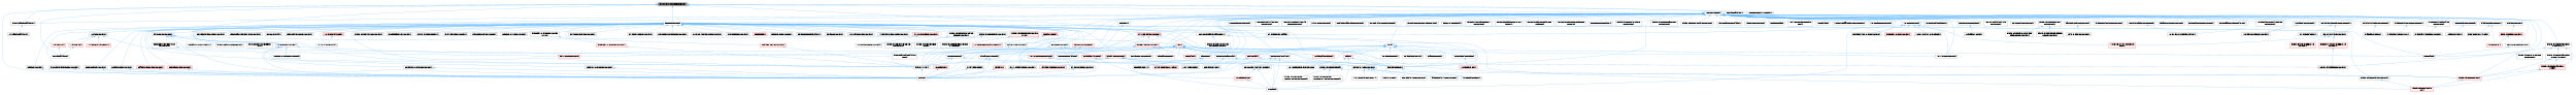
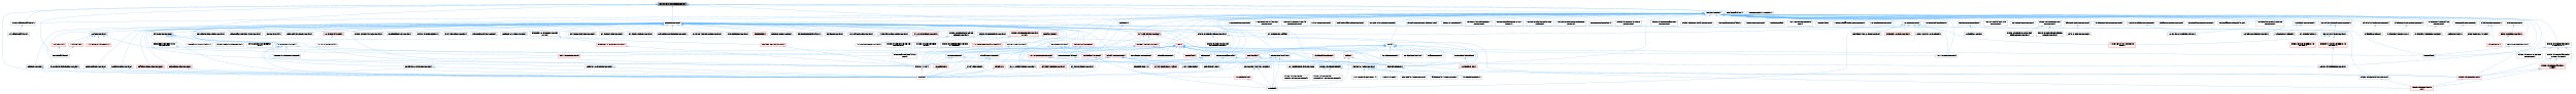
  digraph {
    node [color=grey40 fillcolor=white fontname=Helvetica fontsize=10 shape=box style=filled]
    edge [color=steelblue1 dir=back fontname=Helvetica fontsize=10 labelfontname=Helvetica labelfontsize=10 style=solid]
    n1 [color=gray40 fillcolor=grey60 fontcolor=black height=0.2 label="ComponentInstanceDataCache.h" width=0.4]
    n2 [height=0.2 label="ActorComponent.h" width=0.4]
    n3 [height=0.2 label="BlueprintGraphDefinitions.h" width=0.4]
    n4 [height=0.2 label="EngineMinimal.h" width=0.4]
    n5 [height=0.2 label="Engine.h" width=0.4]
    n6 [height=0.2 label="EngineSharedPCH.h" width=0.4]
    n7 [height=0.2 label="SceneComponent.h" width=0.4]
    n8 [height=0.2 label="SoundDefinitions.h" width=0.4]
    n9 [height=0.2 label="ActorTransactionAnnotation.h" width=0.4]
    n10 [height=0.2 label="ParticleDefinitions.h" width=0.4]
    n11 [height=0.2 label="AIPerceptionComponent.h" width=0.4]
    n12 [height=0.2 label="AIPerceptionStimuliSource\lComponent.h" width=0.4]
    n13 [height=0.2 label="ActorTextureStreamingBuild\lDataComponent.h" width=0.4]
    n14 [height=0.2 label="AnimNextComponent.h" width=0.4]
    n15 [height=0.2 label="ApplicationLifecycleComponent.h" width=0.4]
    n16 [height=0.2 label="AsyncPhysicsInputComponent.h" width=0.4]
    n17 [height=0.2 label="BlackboardComponent.h" width=0.4]
    n18 [height=0.2 label="BlueprintComponentNodeSpawner.h" width=0.4]
    n19 [height=0.2 label="BoundsCopyComponent.h" width=0.4]
    n20 [height=0.2 label="BrainComponent.h" width=0.4]
    n21 [height=0.2 label="ChaosMoverBackend.h" width=0.4]
    n22 [height=0.2 label="Character.h" width=0.4]
    n23 [height=0.2 label="ClusterUnionReplicatedProxy\lComponent.h" width=0.4]
    n24 [height=0.2 label="ComponentAssetBroker.h" width=0.4]
    n25 [height=0.2 label="ComponentEditorContextMenu\lContex.h" width=0.4]
    n26 [height=0.2 label="ComponentEditorUtils.h" width=0.4]
    n27 [height=0.2 label="ComponentElementEditorCopy\lAndPaste.h" width=0.4]
    n28 [height=0.2 label="ComponentRecreateRenderState\lContext.h" width=0.4]
    n29 [height=0.2 label="ComponentTypeRegistry.h" width=0.4]
    n30 [height=0.2 label="ComponentVisualizer.h" width=0.4]
    n31 [height=0.2 label="DisplayClusterConfiguration\lTypes_ICVFX.h" width=0.4]
    n32 [height=0.2 label="DisplayClusterPreviewShare\lComponent.h" width=0.4]
    n33 [height=0.2 label="DisplayClusterStageActor\lComponent.h" width=0.4]
    n34 [height=0.2 label="DisplayClusterStageGeometry\lComponent.h" width=0.4]
    n35 [height=0.2 label="DisplayClusterSyncTickComponent.h" width=0.4]
    n36 [height=0.2 label="DlgReferenceTree.h" width=0.4]
    n37 [height=0.2 label="GameplayTasksComponent.h" width=0.4]
    n38 [height=0.2 label="InputComponent.h" width=0.4]
    n39 [height=0.2 label="KismetReinstanceUtilities.h" width=0.4]
    n40 [height=0.2 label="LODSyncComponent.h" width=0.4]
    n41 [height=0.2 label="LandscapeEdit.h" width=0.4]
    n42 [height=0.2 label="Level.h" width=0.4]
    n43 [height=0.2 label="MarkActorRenderStateDirty\lTask.h" width=0.4]
    n44 [height=0.2 label="MaterialList.h" width=0.4]
    n45 [height=0.2 label="MetasoundOfflinePlayerComponent.h" width=0.4]
    n46 [height=0.2 label="ModularVehicleBaseComponent.h" width=0.4]
    n47 [height=0.2 label="MovementComponent.h" width=0.4]
    n48 [height=0.2 label="PathFollowingComponent.h" width=0.4]
    n49 [height=0.2 label="MoverComponent.h" width=0.4]
    n50 [height=0.2 label="NavMoverComponent.h" width=0.4]
    n51 [height=0.2 label="MoverDebugComponent.h" width=0.4]
    n52 [height=0.2 label="MoverNetworkPredictionLiaison.h" width=0.4]
    n53 [height=0.2 label="MoverStandaloneLiaison.h" width=0.4]
    n54 [height=0.2 label="MusicClockComponent.h" width=0.4]
    n55 [height=0.2 label="MusicTempometerComponent.h" width=0.4]
    n56 [height=0.2 label="NetworkPhysicsComponent.h" width=0.4]
    n57 [height=0.2 label="NetworkPhysicsSettingsComponent.h" width=0.4]
    n58 [height=0.2 label="NetworkPredictionComponent.h" width=0.4]
    n59 [height=0.2 label="NetworkPredictionPhysics\lComponent.h" width=0.4]
    n60 [height=0.2 label="PawnNoiseEmitterComponent.h" width=0.4]
    n61 [height=0.2 label="PawnSensingComponent.h" width=0.4]
    n62 [height=0.2 label="PhysicalAnimationComponent.h" width=0.4]
    n63 [height=0.2 label="PhysicsHandleComponent.h" width=0.4]
    n64 [height=0.2 label="PixelStreaming2InputComponent.h" width=0.4]
    n65 [height=0.2 label="PixelStreamingInputComponent.h" width=0.4]
    n66 [height=0.2 label="PixelStreamingSignalling\lComponent.h" width=0.4]
    n67 [height=0.2 label="PlatformEventsComponent.h" width=0.4]
    n68 [height=0.2 label="SComponentClassCombo.h" width=0.4]
    n69 [height=0.2 label="SSCSEditor.h" width=0.4]
    n70 [color=red fillcolor="#FFF0F0" height=0.2 label="TraceFilter.h" width=0.4]
    n71 [height=0.2 label="Selection.h" width=0.4]
    n72 [height=0.2 label="SmartObjectUserComponent.h" width=0.4]
    n73 [height=0.2 label="SourceEffectEnvelopeFollower.h" width=0.4]
    n74 [height=0.2 label="TimelineComponent.h" width=0.4]
    n75 [height=0.2 label="WaterTerrainComponent.h" width=0.4]
    n76 [height=0.2 label="WorldPartitionStreamingSource\lComponent.h" width=0.4]
    n77 [height=0.2 label="AnimGraphDefinitions.h" width=0.4]
    n78 [height=0.2 label="UnrealEdSharedPCH.h" width=0.4]
    n79 [height=0.2 label="DisplayClusterObjectRef.h" width=0.4]
    n80 [height=0.2 label="PhysicsStanceModifier.h" width=0.4]
    n81 [height=0.2 label="AsyncMovementUtils.h" width=0.4]
    n82 [height=0.2 label="AtmosphericFogComponent.h" width=0.4]
    n83 [height=0.2 label="AudioComponent.h" width=0.4]
    n84 [height=0.2 label="CameraComponent.h" width=0.4]
    n85 [height=0.2 label="CameraShakeSourceComponent.h" width=0.4]
    n86 [height=0.2 label="ChaosDeformableCollisions\lComponent.h" width=0.4]
    n87 [height=0.2 label="ChaosDeformableSolverComponent.h" width=0.4]
    n88 [height=0.2 label="CharacterMovementComponent\lAsync.h" width=0.4]
    n89 [height=0.2 label="ChildActorComponent.h" width=0.4]
    n90 [color=red fillcolor="#FFF0F0" height=0.2 label="PrimitiveComponent.h" width=0.4]
    n91 [color=red fillcolor="#FFF0F0" height=0.2 label="ParticleSystemComponent.h" width=0.4]
    n92 [color=red fillcolor="#FFF0F0" height=0.2 label="VehicleSimBaseComponent.h" width=0.4]
    n93 [color=red fillcolor="#FFF0F0" height=0.2 label="RigVMExecuteContext.h" width=0.4]
    n94 [height=0.2 label="ComponentUtils.h" width=0.4]
    n95 [height=0.2 label="DecalComponent.h" width=0.4]
    n96 [height=0.2 label="DestructibleHLODComponent.h" width=0.4]
-   n97 [height=0.2 label="ComponentElementEditorCopy.h" width=0.4]
+   n97 [height=0.2 label="DisplayClusterCameraComponent.h" width=0.4]
    n98 [height=0.2 label="DisplayClusterDisplayDevice\lBaseComponent.h" width=0.4]
    n99 [height=0.2 label="DisplayClusterLabelComponent.h" width=0.4]
    n100 [height=0.2 label="DisplayClusterOriginComponent.h" width=0.4]
    n101 [color=red fillcolor="#FFF0F0" height=0.2 label="DisplayClusterSceneComponent\lSync.h" width=0.4]
    n102 [height=0.2 label="DisplayClusterXformComponent.h" width=0.4]
    n103 [height=0.2 label="ExponentialHeightFogComponent.h" width=0.4]
    n104 [height=0.2 label="ForceFeedbackComponent.h" width=0.4]
    n105 [height=0.2 label="IDisplayClusterProjection.h" width=0.4]
    n106 [height=0.2 label="LevelInstanceComponent.h" width=0.4]
    n107 [color=red fillcolor="#FFF0F0" height=0.2 label="LightComponentBase.h" width=0.4]
    n108 [height=0.2 label="LightmassPortalComponent.h" width=0.4]
    n109 [height=0.2 label="LocalFogVolumeComponent.h" width=0.4]
    n110 [color=red fillcolor="#FFF0F0" height=0.2 label="MovementUtilsTypes.h" width=0.4]
    n111 [color=red fillcolor="#FFF0F0" height=0.2 label="MovieScene3DTransformSection.h" width=0.4]
    n112 [height=0.2 label="PhysicsConstraintComponent.h" width=0.4]
+   n113 [height=0.2 label="PhysicsSpringComponent.h" width=0.4]
    n114 [height=0.2 label="PhysicsThrusterComponent.h" width=0.4]
    n115 [height=0.2 label="PostProcessComponent.h" width=0.4]
    n116 [height=0.2 label="RadialForceComponent.h" width=0.4]
    n117 [color=red fillcolor="#FFF0F0" height=0.2 label="ReflectionCaptureComponent.h" width=0.4]
    n118 [height=0.2 label="RemoteControlTrackerComponent.h" width=0.4]
    n119 [height=0.2 label="RuntimeVirtualTextureComponent.h" width=0.4]
    n120 [color=red fillcolor="#FFF0F0" height=0.2 label="SceneCaptureComponent.h" width=0.4]
    n121 [color=red fillcolor="#FFF0F0" height=0.2 label="SkeletalMeshComponent.h" width=0.4]
    n122 [color=red fillcolor="#FFF0F0" height=0.2 label="SkinnedMeshComponent.h" width=0.4]
    n123 [color=red fillcolor="#FFF0F0" height=0.2 label="SkyAtmosphereComponent.h" width=0.4]
    n124 [height=0.2 label="SmartObjectComponent.h" width=0.4]
    n125 [height=0.2 label="SpringArmComponent.h" width=0.4]
    n126 [color=red fillcolor="#FFF0F0" height=0.2 label="StateTargets.h" width=0.4]
    n127 [height=0.2 label="StereoLayerComponent.h" width=0.4]
    n128 [height=0.2 label="Text3DCharacterTransform.h" width=0.4]
    n129 [height=0.2 label="Text3DComponent.h" width=0.4]
    n130 [color=red fillcolor="#FFF0F0" height=0.2 label="TransformData.h" width=0.4]
    n131 [height=0.2 label="VolumetricCloudComponent.h" width=0.4]
    n132 [height=0.2 label="WindDirectionalSourceComponent.h" width=0.4]
    n133 [height=0.2 label="UnrealEd.h" width=0.4]
    n134 [height=0.2 label="BlackboardKeyAllTypes.h" width=0.4]
    n135 [color=red fillcolor="#FFF0F0" height=0.2 label="ValueOrBBKey.h" width=0.4]
    n136 [color=red fillcolor="#FFF0F0" height=0.2 label="BehaviorTreeComponent.h" width=0.4]
    n137 [height=0.2 label="ArchVisCharacter.h" width=0.4]
    n138 [height=0.2 label="EQSTestingPawn.h" width=0.4]
    n139 [height=0.2 label="AudioEditorModule.h" width=0.4]
    n140 [height=0.2 label="PackedLevelActor.h" width=0.4]
    n141 [height=0.2 label="ComponentVisualizerManager.h" width=0.4]
    n142 [color=red fillcolor="#FFF0F0" height=0.2 label="UnrealEdEngine.h" width=0.4]
    n143 [color=red fillcolor="#FFF0F0" height=0.2 label="DisplayClusterConfiguration\lTypes.h" width=0.4]
    n144 [color=red fillcolor="#FFF0F0" height=0.2 label="DisplayClusterRootActor.h" width=0.4]
    n145 [height=0.2 label="DisplayClusterConfiguration\lTypes_Viewport.h" width=0.4]
    n146 [height=0.2 label="DisplayClusterICVFXCamera\lComponent.h" width=0.4]
    n147 [height=0.2 label="DisplayClusterChromakeyCard\lStageActorComponent.h" width=0.4]
    n148 [height=0.2 label="DisplayClusterLightCardStage\lActorComponent.h" width=0.4]
    n149 [height=0.2 label="AbilitySystemComponent.h" width=0.4]
    n150 [color=red fillcolor="#FFF0F0" height=0.2 label="InputSettings.h" width=0.4]
    n151 [height=0.2 label="AsyncRegisterLevelContext.cpp" width=0.4]
    n152 [color=red fillcolor="#FFF0F0" height=0.2 label="Editor.h" width=0.4]
    n153 [color=red fillcolor="#FFF0F0" height=0.2 label="EngineUtils.h" width=0.4]
    n154 [height=0.2 label="ExternalPackageHelper.h" width=0.4]
    n155 [color=red fillcolor="#FFF0F0" height=0.2 label="WorldDataLayers.h" width=0.4]
    n156 [height=0.2 label="LevelDragDropOp.h" width=0.4]
    n157 [height=0.2 label="LevelScriptBlueprint.h" width=0.4]
    n158 [color=red fillcolor="#FFF0F0" height=0.2 label="PrimitiveSceneProxyDesc.h" width=0.4]
    n159 [height=0.2 label="SurfaceIterators.h" width=0.4]
    n160 [color=red fillcolor="#FFF0F0" height=0.2 label="WorldPartitionHelpers.h" width=0.4]
    n161 [height=0.2 label="InterpToMovementComponent.h" width=0.4]
    n162 [color=red fillcolor="#FFF0F0" height=0.2 label="NavMovementComponent.h" width=0.4]
    n163 [height=0.2 label="ProjectileMovementComponent.h" width=0.4]
    n164 [height=0.2 label="RotatingMovementComponent.h" width=0.4]
    n165 [height=0.2 label="AIAsyncTaskBlueprintProxy.h" width=0.4]
    n166 [height=0.2 label="AITask_MoveTo.h" width=0.4]
    n167 [height=0.2 label="CrowdFollowingComponent.h" width=0.4]
    n168 [height=0.2 label="GridPathFollowingComponent.h" width=0.4]
    n169 [color=red fillcolor="#FFF0F0" height=0.2 label="CharacterMoverComponent.h" width=0.4]
    n170 [height=0.2 label="MotionWarpingMoverAdapter.h" width=0.4]
    n171 [color=red fillcolor="#FFF0F0" height=0.2 label="MoverNetworkPhysicsLiaison\lBase.h" width=0.4]
    n172 [height=0.2 label="PathedPhysicsMoverComponent.h" width=0.4]
+   n173 [height=0.2 label="MusicClockDriverBase.h" width=0.4]
    n174 [color=red fillcolor="#FFF0F0" height=0.2 label="ChaosSimModuleManagerAsync\lCallback.h" width=0.4]
    n175 [color=red fillcolor="#FFF0F0" height=0.2 label="ChaosVehicleManagerAsync\lCallback.h" width=0.4]
    n176 [height=0.2 label="PhysicsReplication.h" width=0.4]
    n177 [height=0.2 label="SkeletalBodySetup.h" width=0.4]
    n178 [height=0.2 label="PixelStreaming2Common.h" width=0.4]
    n179 [height=0.2 label="PixelStreamingPeerComponent.h" width=0.4]
    n180 [color=red fillcolor="#FFF0F0" height=0.2 label="Selection.h" width=0.4]
    n181 [height=0.2 label="TimelineTemplate.h" width=0.4]
    n182 [height=0.2 label="WaterSubsystem.h" width=0.4]
    n183 [color=red fillcolor="#FFF0F0" height=0.2 label="IDisplayClusterBlueprint\lAPI.h" width=0.4]
    n184 [height=0.2 label="DisplayClusterRender\l_ProceduralMeshComponentRef.h" width=0.4]
    n185 [height=0.2 label="DisplayClusterRender\l_StaticMeshComponentRef.h" width=0.4]
    n186 [color=red fillcolor="#FFF0F0" height=0.2 label="ActiveSound.h" width=0.4]
    n187 [color=red fillcolor="#FFF0F0" height=0.2 label="AudioDevice.h" width=0.4]
    n188 [color=red fillcolor="#FFF0F0" height=0.2 label="MovieSceneAudioSection.h" width=0.4]
    n189 [color=red fillcolor="#FFF0F0" height=0.2 label="LevelEditorViewport.h" width=0.4]
    n190 [height=0.2 label="SequencerTrackFilters.h" width=0.4]
    n191 [height=0.2 label="ChaosDeformableCollisions\lActor.h" width=0.4]
    n192 [color=red fillcolor="#FFF0F0" height=0.2 label="CharacterMovementComponent.h" width=0.4]
    n193 [color=red fillcolor="#FFF0F0" height=0.2 label="Actor.h" width=0.4]
    n194 [height=0.2 label="BlueprintEditorProjectSettings.h" width=0.4]
    n195 [height=0.2 label="ChildActorComponentEditor\lUtils.h" width=0.4]
    n196 [height=0.2 label="ISCSEditorUICustomization.h" width=0.4]
    n197 [height=0.2 label="DisplayClusterInFrustumFit\lCameraComponent.h" width=0.4]
    n198 [height=0.2 label="DisplayClusterDisplayDevice\lComponent.h" width=0.4]
    n199 [height=0.2 label="IDisplayClusterLightCard\lEditor.h" width=0.4]
    n200 [height=0.2 label="DisplayClusterSceneComponent\lSyncParent.h" width=0.4]
    n1 -> n2
    n1 -> n3
    n1 -> n4
    n1 -> n5
    n1 -> n6
    n1 -> n7
    n1 -> n8
    n1 -> n9
    n1 -> n10
    n2 -> n3
    n2 -> n4
    n2 -> n6
    n2 -> n7
    n2 -> n11
    n2 -> n12
    n2 -> n13
    n2 -> n14
    n2 -> n15
    n2 -> n16
    n2 -> n17
    n2 -> n18
    n2 -> n19
    n2 -> n20
    n2 -> n21
    n2 -> n22
    n2 -> n23
    n2 -> n24
    n2 -> n25
    n2 -> n26
    n2 -> n27
    n2 -> n28
    n2 -> n29
    n2 -> n30
    n2 -> n31
    n2 -> n32
    n2 -> n33
    n2 -> n34
    n2 -> n35
    n2 -> n36
    n2 -> n37
    n2 -> n38
    n2 -> n39
    n2 -> n40
    n2 -> n41
    n2 -> n42
    n2 -> n43
    n2 -> n44
    n2 -> n45
    n2 -> n46
    n2 -> n47
    n2 -> n48
    n2 -> n49
    n2 -> n50
    n2 -> n51
    n2 -> n52
    n2 -> n53
    n2 -> n54
    n2 -> n55
    n2 -> n56
    n2 -> n57
    n2 -> n58
    n2 -> n59
    n2 -> n60
    n2 -> n61
    n2 -> n62
    n2 -> n63
    n2 -> n64
    n2 -> n65
    n2 -> n66
    n2 -> n67
    n2 -> n68
    n2 -> n69
    n2 -> n70
    n2 -> n71
    n2 -> n72
    n2 -> n73
    n2 -> n74
    n2 -> n75
    n2 -> n76
    n3 -> n77
    n4 -> n5
    n6 -> n78
    n7 -> n4
    n7 -> n6
    n7 -> n47
    n7 -> n69
    n7 -> n79
    n7 -> n80
    n7 -> n81
    n7 -> n82
    n7 -> n83
    n7 -> n84
    n7 -> n85
    n7 -> n86
    n7 -> n87
    n7 -> n88
    n7 -> n89
    n7 -> n90
    n7 -> n91
    n7 -> n92
    n7 -> n93
    n7 -> n94
    n7 -> n95
    n7 -> n96
    n7 -> n97
    n7 -> n98
    n7 -> n99
    n7 -> n100
    n7 -> n101
    n7 -> n102
    n7 -> n103
    n7 -> n104
    n7 -> n105
    n7 -> n106
    n7 -> n107
    n7 -> n108
    n7 -> n109
    n7 -> n110
    n7 -> n111
    n7 -> n112
+   n7 -> n113
    n7 -> n114
    n7 -> n115
    n7 -> n116
    n7 -> n117
    n7 -> n118
    n7 -> n119
    n7 -> n120
    n7 -> n121
    n7 -> n122
    n7 -> n123
    n7 -> n124
    n7 -> n125
    n7 -> n126
    n7 -> n127
    n7 -> n128
    n7 -> n129
    n7 -> n130
    n7 -> n131
    n7 -> n132
    n10 -> n133
    n17 -> n134
    n17 -> n135
    n20 -> n136
    n22 -> n4
    n22 -> n137
    n22 -> n138
    n24 -> n139
    n26 -> n133
    n26 -> n140
    n30 -> n133
    n30 -> n141
    n30 -> n142
    n31 -> n143
    n31 -> n144
    n31 -> n145
    n31 -> n146
    n33 -> n147
    n33 -> n148
    n37 -> n149
    n38 -> n4
    n38 -> n6
    n38 -> n150
    n42 -> n5
    n42 -> n6
    n42 -> n151
    n42 -> n152
    n42 -> n153
    n42 -> n154
    n42 -> n155
    n42 -> n156
    n42 -> n157
    n42 -> n158
    n42 -> n159
    n42 -> n160
    n47 -> n5
    n47 -> n161
    n47 -> n162
    n47 -> n163
    n47 -> n164
    n48 -> n165
    n48 -> n166
    n48 -> n167
    n48 -> n168
    n49 -> n50
    n49 -> n80
    n49 -> n169
    n49 -> n170
    n49 -> n171
    n49 -> n172
    n54 -> n55
+   n54 -> n173
    n56 -> n171
    n56 -> n174
    n56 -> n175
    n57 -> n56
    n57 -> n176
    n58 -> n52
    n60 -> n5
    n62 -> n177
    n63 -> n5
    n64 -> n178
    n66 -> n179
    n68 -> n69
    n71 -> n180
    n74 -> n5
    n74 -> n181
    n75 -> n182
    n79 -> n144
    n79 -> n184
    n79 -> n185
    n83 -> n4
    n83 -> n186
    n83 -> n187
    n83 -> n188
    n84 -> n4
    n84 -> n189
    n84 -> n190
    n86 -> n191
    n88 -> n192
    n89 -> n5
    n89 -> n193
    n89 -> n194
    n89 -> n195
    n89 -> n196
    n90 -> n4
    n90 -> n6
    n90 -> n46
    n90 -> n92
    n90 -> n151
    n90 -> n158
    n91 -> n4
    n95 -> n5
    n97 -> n183
    n97 -> n197
    n98 -> n198
    n99 -> n199
    n100 -> n183
    n101 -> n200
    n103 -> n5
    n107 -> n5
    n107 -> n190
    n110 -> n81
    n115 -> n5
    n116 -> n5
    n117 -> n5
    n120 -> n5
    n121 -> n4
-   n121 -> n6
+   n190 -> n6
    n121 -> n70
    n121 -> n190
    n122 -> n5
    n122 -> n6
    n122 -> n121
    n123 -> n82
    n125 -> n4
    n130 -> n111
    n136 -> n135
    n141 -> n133
    n141 -> n142
    n142 -> n133
    n143 -> n144
    n143 -> n183
    n144 -> n183
    n145 -> n143
    n145 -> n144
    n150 -> n5
    n152 -> n78
    n152 -> n79
    n152 -> n133
    n153 -> n5
    n153 -> n79
    n154 -> n155
    n162 -> n5
    n162 -> n48
    n163 -> n5
    n164 -> n5
    n174 -> n46
    n180 -> n5
    n181 -> n5
    n186 -> n8
    n187 -> n8
    n189 -> n133
    n192 -> n4
    n193 -> n4
    n193 -> n6
    n193 -> n19
    n193 -> n22
    n193 -> n26
    n193 -> n30
    n193 -> n36
    n193 -> n50
    n193 -> n69
    n193 -> n70
    n193 -> n90
    n193 -> n93
    n193 -> n142
    n193 -> n144
    n193 -> n153
    n193 -> n160
    n193 -> n162
    n193 -> n189
    n193 -> n191
  }
